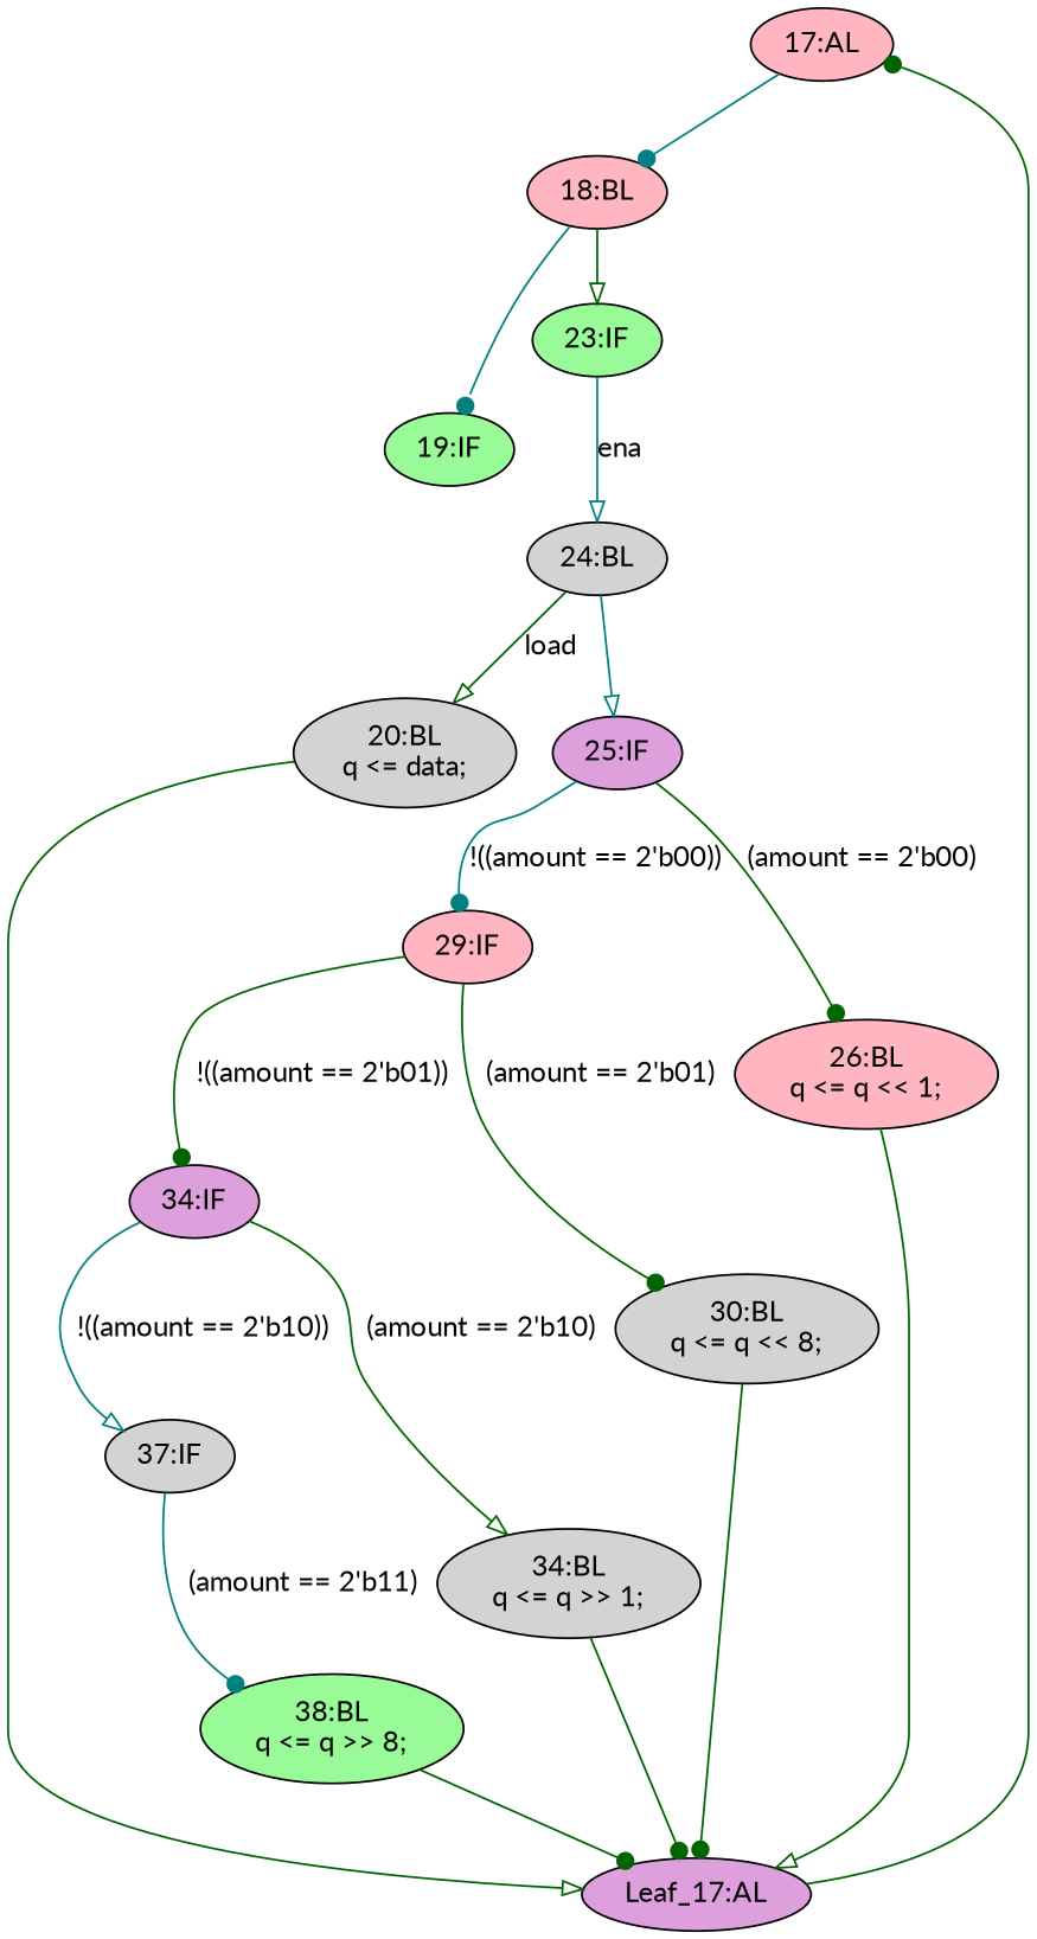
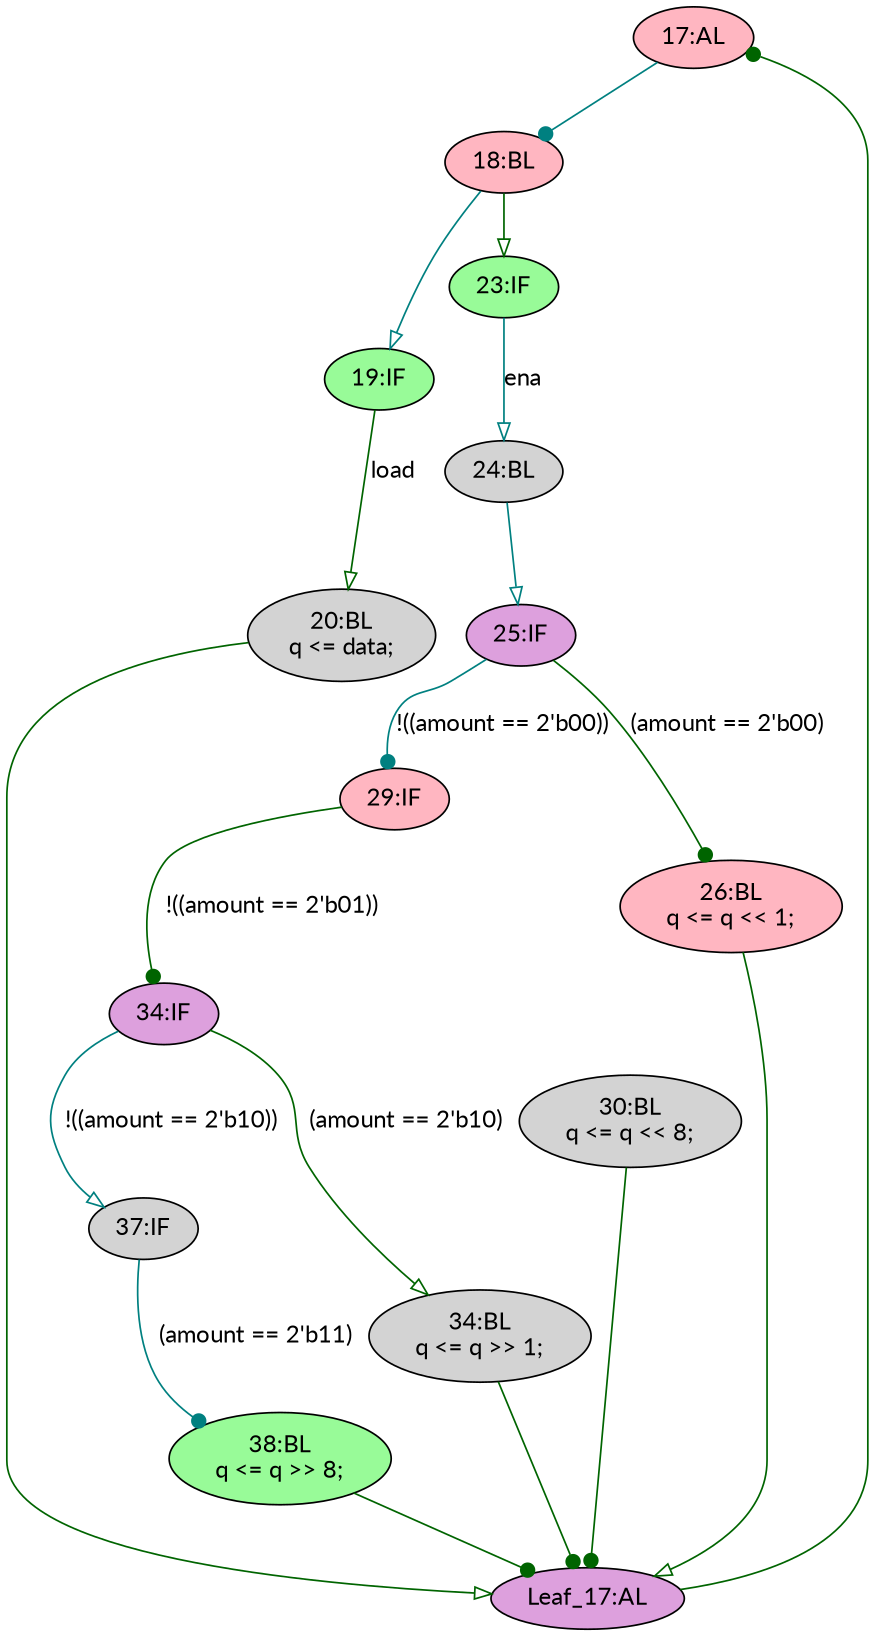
  strict digraph {
    fontname=Lato
    node [fillcolor=lightgrey fontname=Lato statements="[]" style=filled typ=Block]
    edge [arrowhead=dot color=darkgreen cond="[]" fontname=Lato lineno=None]
    n1 [ast="<pyverilog.vparser.ast.Always object at 0x7f099b9771d0>" clk_sens=True fillcolor=lightpink label="17:AL" sens="['clk']" typ=Always use_var="['load', 'q', 'amount', 'data', 'ena']"]
    n2 [ast="<pyverilog.vparser.ast.Block object at 0x7f099b963890>" fillcolor=lightpink label="18:BL"]
    n3 [ast="<pyverilog.vparser.ast.IfStatement object at 0x7f099b963790>" fillcolor=palegreen label="19:IF" typ=IfStatement]
    n4 [ast="<pyverilog.vparser.ast.IfStatement object at 0x7f099b90ee90>" fillcolor=palegreen label="23:IF" typ=IfStatement]
    n5 [ast="<pyverilog.vparser.ast.Block object at 0x7f099b977090>" label="20:BL\nq <= data;" statements="[<pyverilog.vparser.ast.NonblockingSubstitution object at 0x7f099b963210>]"]
    n6 [ast="<pyverilog.vparser.ast.Block object at 0x7f099b90e290>" label="24:BL"]
    n7 [ast="<pyverilog.vparser.ast.IfStatement object at 0x7f099b966550>" fillcolor=lightpink label="29:IF" typ=IfStatement]
    n8 [ast="<pyverilog.vparser.ast.IfStatement object at 0x7f099b9eae90>" fillcolor=plum label="34:IF" typ=IfStatement]
    n9 [ast="<pyverilog.vparser.ast.Block object at 0x7f099b966850>" label="30:BL\nq <= q << 8;" statements="[<pyverilog.vparser.ast.NonblockingSubstitution object at 0x7f099b966f50>]"]
    n10 [ast="<pyverilog.vparser.ast.IfStatement object at 0x7f099b5d8c90>" label="37:IF" typ=IfStatement]
    n11 [ast="<pyverilog.vparser.ast.Block object at 0x7f099b9ea090>" label="34:BL\nq <= q >> 1;" statements="[<pyverilog.vparser.ast.NonblockingSubstitution object at 0x7f099b9ead90>]"]
    n12 [def_var="['q']" fillcolor=plum label="Leaf_17:AL" statements="" typ=""]
    n13 [ast="<pyverilog.vparser.ast.Block object at 0x7f099b5d8dd0>" fillcolor=palegreen label="38:BL\nq <= q >> 8;" statements="[<pyverilog.vparser.ast.NonblockingSubstitution object at 0x7f099b5d8610>]"]
    n14 [ast="<pyverilog.vparser.ast.IfStatement object at 0x7f099b97dc50>" fillcolor=plum label="25:IF" typ=IfStatement]
    n15 [ast="<pyverilog.vparser.ast.Block object at 0x7f099b971150>" fillcolor=lightpink label="26:BL\nq <= q << 1;" statements="[<pyverilog.vparser.ast.NonblockingSubstitution object at 0x7f099b97d610>]"]
    n1 -> n2 [color=teal]
-   n2 -> n3 [color=teal]
+   n2 -> n3 [arrowhead=onormal color=teal]
    n2 -> n4 [arrowhead=onormal]
-   n6 -> n5 [arrowhead=onormal cond="['load']" label=load lineno=19]
+   n3 -> n5 [arrowhead=onormal cond="['load']" label=load lineno=19]
    n4 -> n6 [arrowhead=onormal color=teal cond="['ena']" label=ena lineno=23]
    n5 -> n12 [arrowhead=onormal]
    n6 -> n14 [arrowhead=onormal color=teal]
    n7 -> n8 [cond="['amount']" label="!((amount == 2'b01))" lineno=29]
-   n7 -> n9 [cond="['amount']" label="(amount == 2'b01)" lineno=29]
    n8 -> n10 [arrowhead=onormal color=teal cond="['amount']" label="!((amount == 2'b10))" lineno=33]
    n8 -> n11 [arrowhead=onormal cond="['amount']" label="(amount == 2'b10)" lineno=33]
    n9 -> n12
    n10 -> n13 [color=teal cond="['amount']" label="(amount == 2'b11)" lineno=37]
    n11 -> n12
    n12 -> n1 [cond="" lineno=""]
    n13 -> n12
    n14 -> n7 [color=teal cond="['amount']" label="!((amount == 2'b00))" lineno=25]
    n14 -> n15 [cond="['amount']" label="(amount == 2'b00)" lineno=25]
    n15 -> n12 [arrowhead=onormal]
  }
